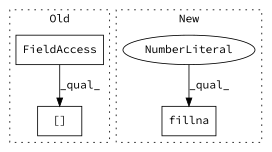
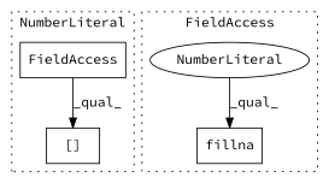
  digraph {
    fontname="Source Code Pro"
    node [fontname="Source Code Pro" shape=box]
    edge [fontname="Source Code Pro"]
    n1 [a=2 l="11,1" label="[]" s="1511,1537"]
    n2 [a=22 l=10 label=FieldAccess s=1511]
    n3 [a=32 l="7,1" label=fillna s="1767,1777"]
    n4 [a=34 l=3 label=NumberLiteral s=1774 shape=ellipse]
    subgraph cluster_1 {
-     label=Old
+     label=NumberLiteral
      style=dotted
      n1
      n2
    }
    subgraph cluster_2 {
-     label=New
+     label=FieldAccess
      style=dotted
      n3
      n4
    }
    n2 -> n1 [label=_qual_]
    n4 -> n3 [label=_qual_]
  }
